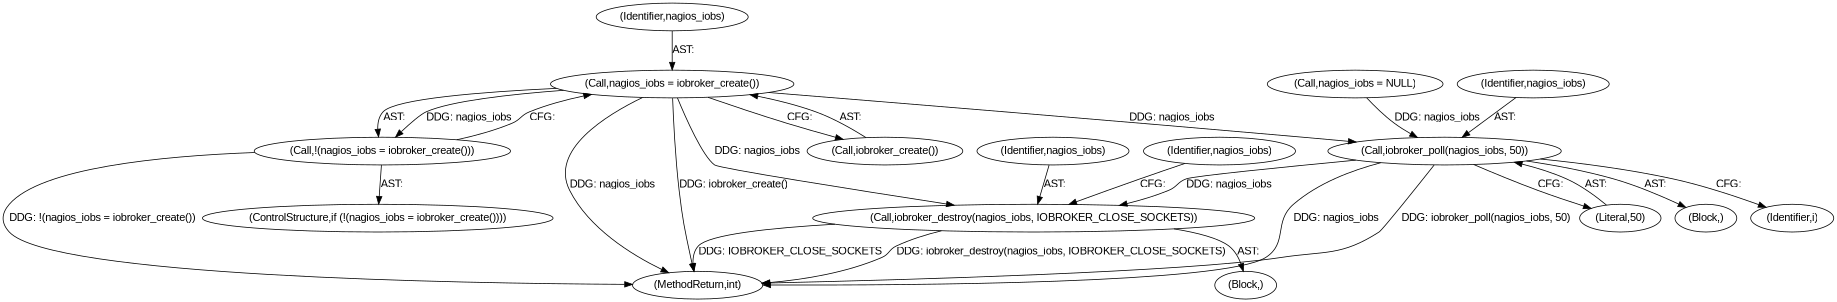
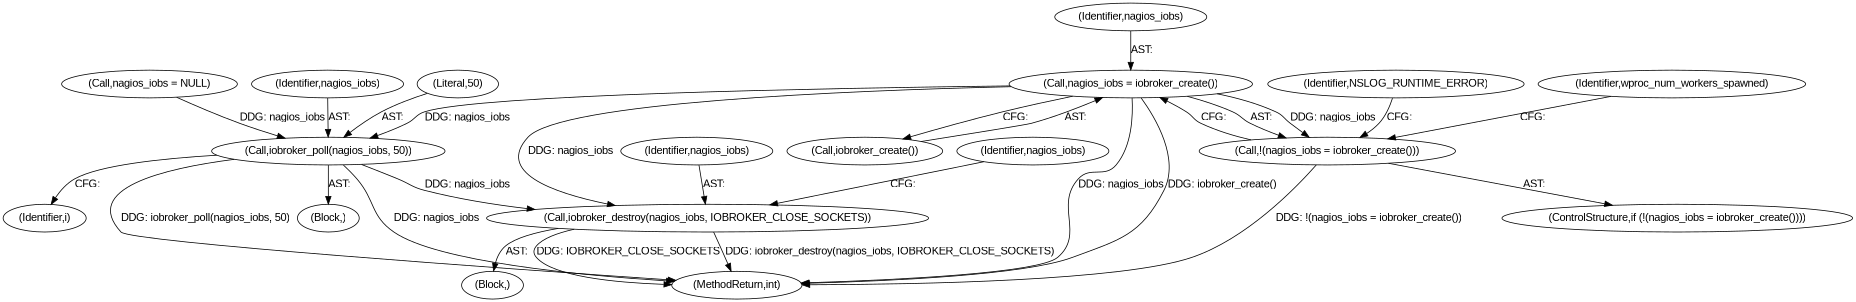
  digraph {
    fontname="Liberation Sans"
    node [fontname="Liberation Sans"]
    edge [fontname="Liberation Sans"]
    n1 [label="(Call,nagios_iobs = iobroker_create())"]
    n2 [label="(Call,!(nagios_iobs = iobroker_create()))"]
    n3 [label="(Call,iobroker_poll(nagios_iobs, 50))"]
    n4 [label="(Call,iobroker_destroy(nagios_iobs, IOBROKER_CLOSE_SOCKETS))"]
    n5 [label="(MethodReturn,int)"]
    n6 [label="(Call,iobroker_create())"]
    n7 [label="(ControlStructure,if (!(nagios_iobs = iobroker_create())))"]
    n8 [label="(Literal,50)"]
    n9 [label="(Block,)"]
    n10 [label="(Identifier,i)"]
    n11 [label="(Block,)"]
    n12 [label="(Call,nagios_iobs = NULL)"]
    n13 [label="(Identifier,nagios_iobs)"]
+   n14 [label="(Identifier,NSLOG_RUNTIME_ERROR)"]
    n15 [label="(Identifier,nagios_iobs)"]
+   n16 [label="(Identifier,wproc_num_workers_spawned)"]
    n17 [label="(Identifier,nagios_iobs)"]
    n18 [label="(Identifier,nagios_iobs)"]
    n1 -> n2 [label="AST: "]
    n1 -> n2 [label="DDG: nagios_iobs"]
    n1 -> n3 [label="DDG: nagios_iobs"]
    n1 -> n4 [label="DDG: nagios_iobs"]
    n1 -> n5 [label="DDG: nagios_iobs"]
    n1 -> n5 [label="DDG: iobroker_create()"]
    n1 -> n6 [label="CFG: "]
    n2 -> n1 [label="CFG: "]
    n2 -> n5 [label="DDG: !(nagios_iobs = iobroker_create())"]
    n2 -> n7 [label="AST: "]
    n3 -> n4 [label="DDG: nagios_iobs"]
    n3 -> n5 [label="DDG: nagios_iobs"]
    n3 -> n5 [label="DDG: iobroker_poll(nagios_iobs, 50)"]
-   n3 -> n8 [label="CFG: "]
    n3 -> n9 [label="AST: "]
    n3 -> n10 [label="CFG: "]
    n4 -> n5 [label="DDG: IOBROKER_CLOSE_SOCKETS"]
    n4 -> n5 [label="DDG: iobroker_destroy(nagios_iobs, IOBROKER_CLOSE_SOCKETS)"]
    n4 -> n11 [label="AST: "]
    n6 -> n1 [label="AST: "]
    n8 -> n3 [label="AST: "]
    n12 -> n3 [label="DDG: nagios_iobs"]
    n13 -> n3 [label="AST: "]
+   n14 -> n2 [label="CFG: "]
    n15 -> n4 [label="AST: "]
+   n16 -> n2 [label="CFG: "]
    n17 -> n4 [label="CFG: "]
    n18 -> n1 [label="AST: "]
  }
